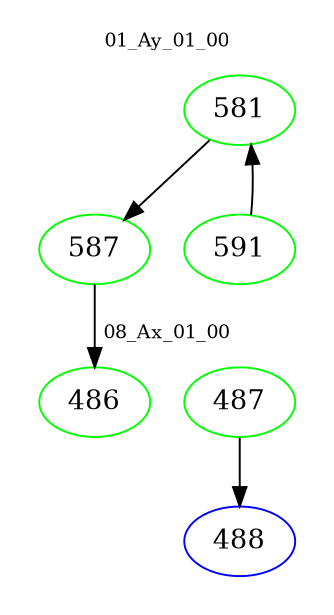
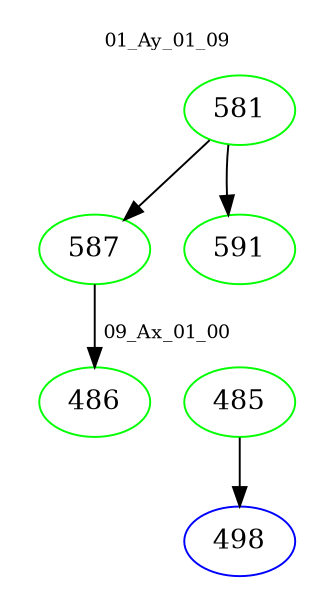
  digraph {
    node [color=green]
    edge [color=black]
-   n1 [label=487]
+   n1 [label=485]
    n2 [label=486]
-   n3 [color=blue label=488]
+   n3 [color=blue label=498]
    n4 [label=581]
    n5 [label=587]
    n6 [label=591]
    subgraph cluster_1 {
      color=white
      fontsize=10
-     label="08_Ax_01_00"
+     label="09_Ax_01_00"
      n1
      n2
      n3
    }
    subgraph cluster_2 {
      color=white
      fontsize=10
-     label="01_Ay_01_00"
+     label="01_Ay_01_09"
      n4
      n5
      n6
    }
    n1 -> n3
    n4 -> n5
-   n6 -> n4
+   n4 -> n6
    n5 -> n2
  }
